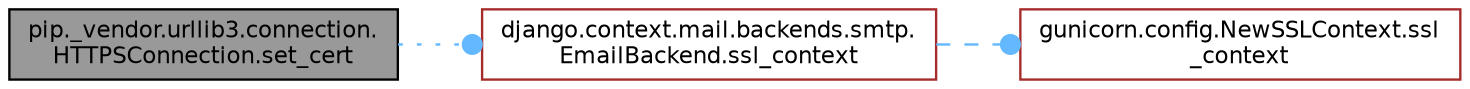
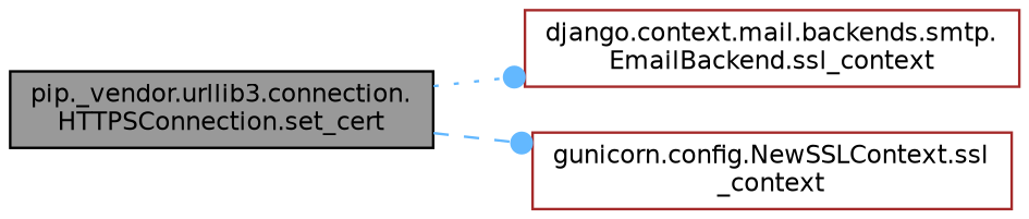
  digraph {
    rankdir=LR
    node [color=brown fillcolor=white fontname=Helvetica fontsize=10 shape=box style=filled]
    edge [arrowhead=dot color=steelblue1 fontname=Helvetica fontsize=10 labelfontname=Helvetica labelfontsize=10]
    n1 [color=black fillcolor=grey60 fontcolor=black height=0.2 label="pip._vendor.urllib3.connection.\lHTTPSConnection.set_cert" width=0.4]
    n2 [height=0.2 label="django.context.mail.backends.smtp.\lEmailBackend.ssl_context" width=0.4]
    n3 [height=0.2 label="gunicorn.config.NewSSLContext.ssl\l_context" width=0.4]
    n1 -> n2 [style=dotted]
-   n2 -> n3 [style=dashed]
+   n1 -> n3 [style=dashed]
  }
